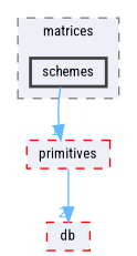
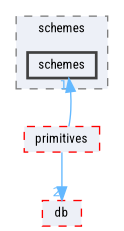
  digraph {
    compound=true
    fontname="Roboto Condensed"
    node [color=red fillcolor="#edf0f7" fontname="Roboto Condensed" fontsize=10 shape=box style="filled,dashed"]
    edge [color=steelblue1 fontcolor=steelblue1 fontname="Roboto Condensed" fontsize=10 labeldistance=1.5 labelfontname=Helvetica labelfontsize=10]
    n1 [color=grey25 height=0.2 label=schemes style="filled,bold" width=0.4]
    n2 [height=0.2 label=primitives width=0.4]
    n3 [height=0.2 label=db width=0.4]
    subgraph cluster_1 {
      bgcolor="#edf0f7"
      fontsize=10
-     label=matrices
+     label=schemes
      pencolor=grey50
      style="filled,dashed"
      n1
    }
-   n1 -> n2 [headlabel=1]
+   n2 -> n1 [headlabel=1]
    n2 -> n3 [headlabel=2]
  }
